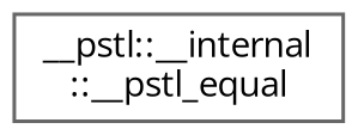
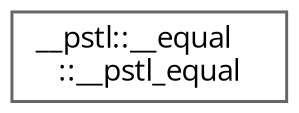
  digraph {
    rankdir=LR
    fontname="Open Sans"
-   n1 [color=grey40 fillcolor=white fontname="Open Sans" fontsize=10 height=0.2 label="__pstl::__internal\l::__pstl_equal" shape=box style=filled width=0.4]
+   n1 [color=grey40 fillcolor=white fontname="Open Sans" fontsize=10 height=0.2 label="__pstl::__equal\l::__pstl_equal" shape=box style=filled width=0.4]
  }
